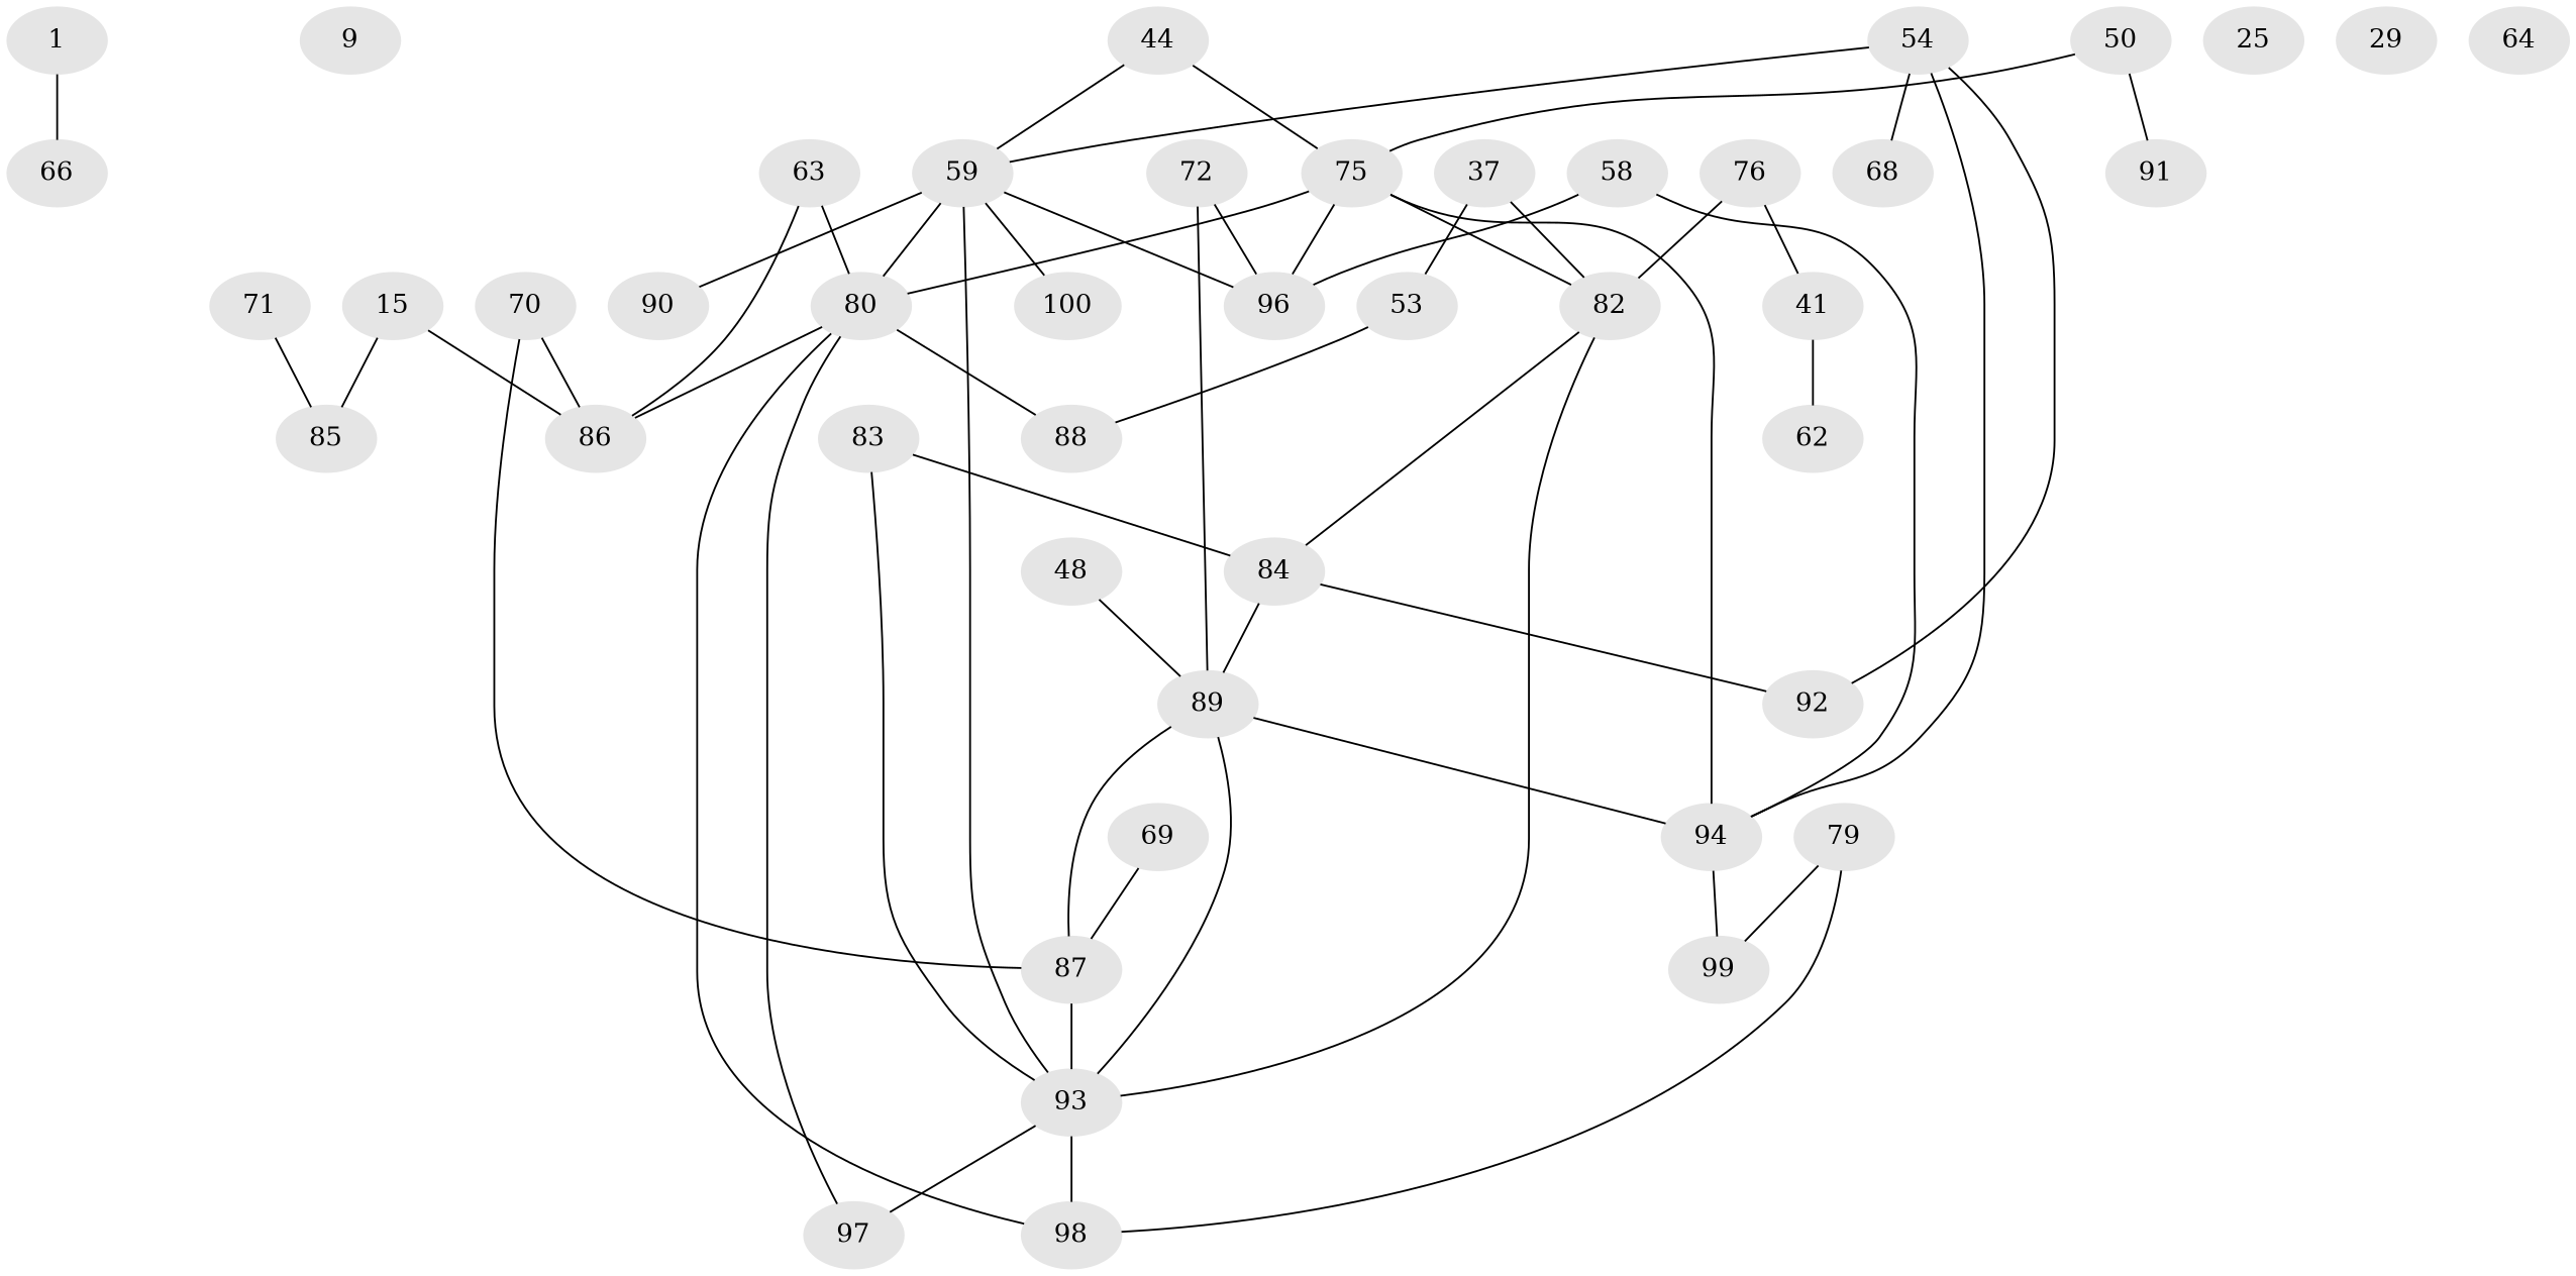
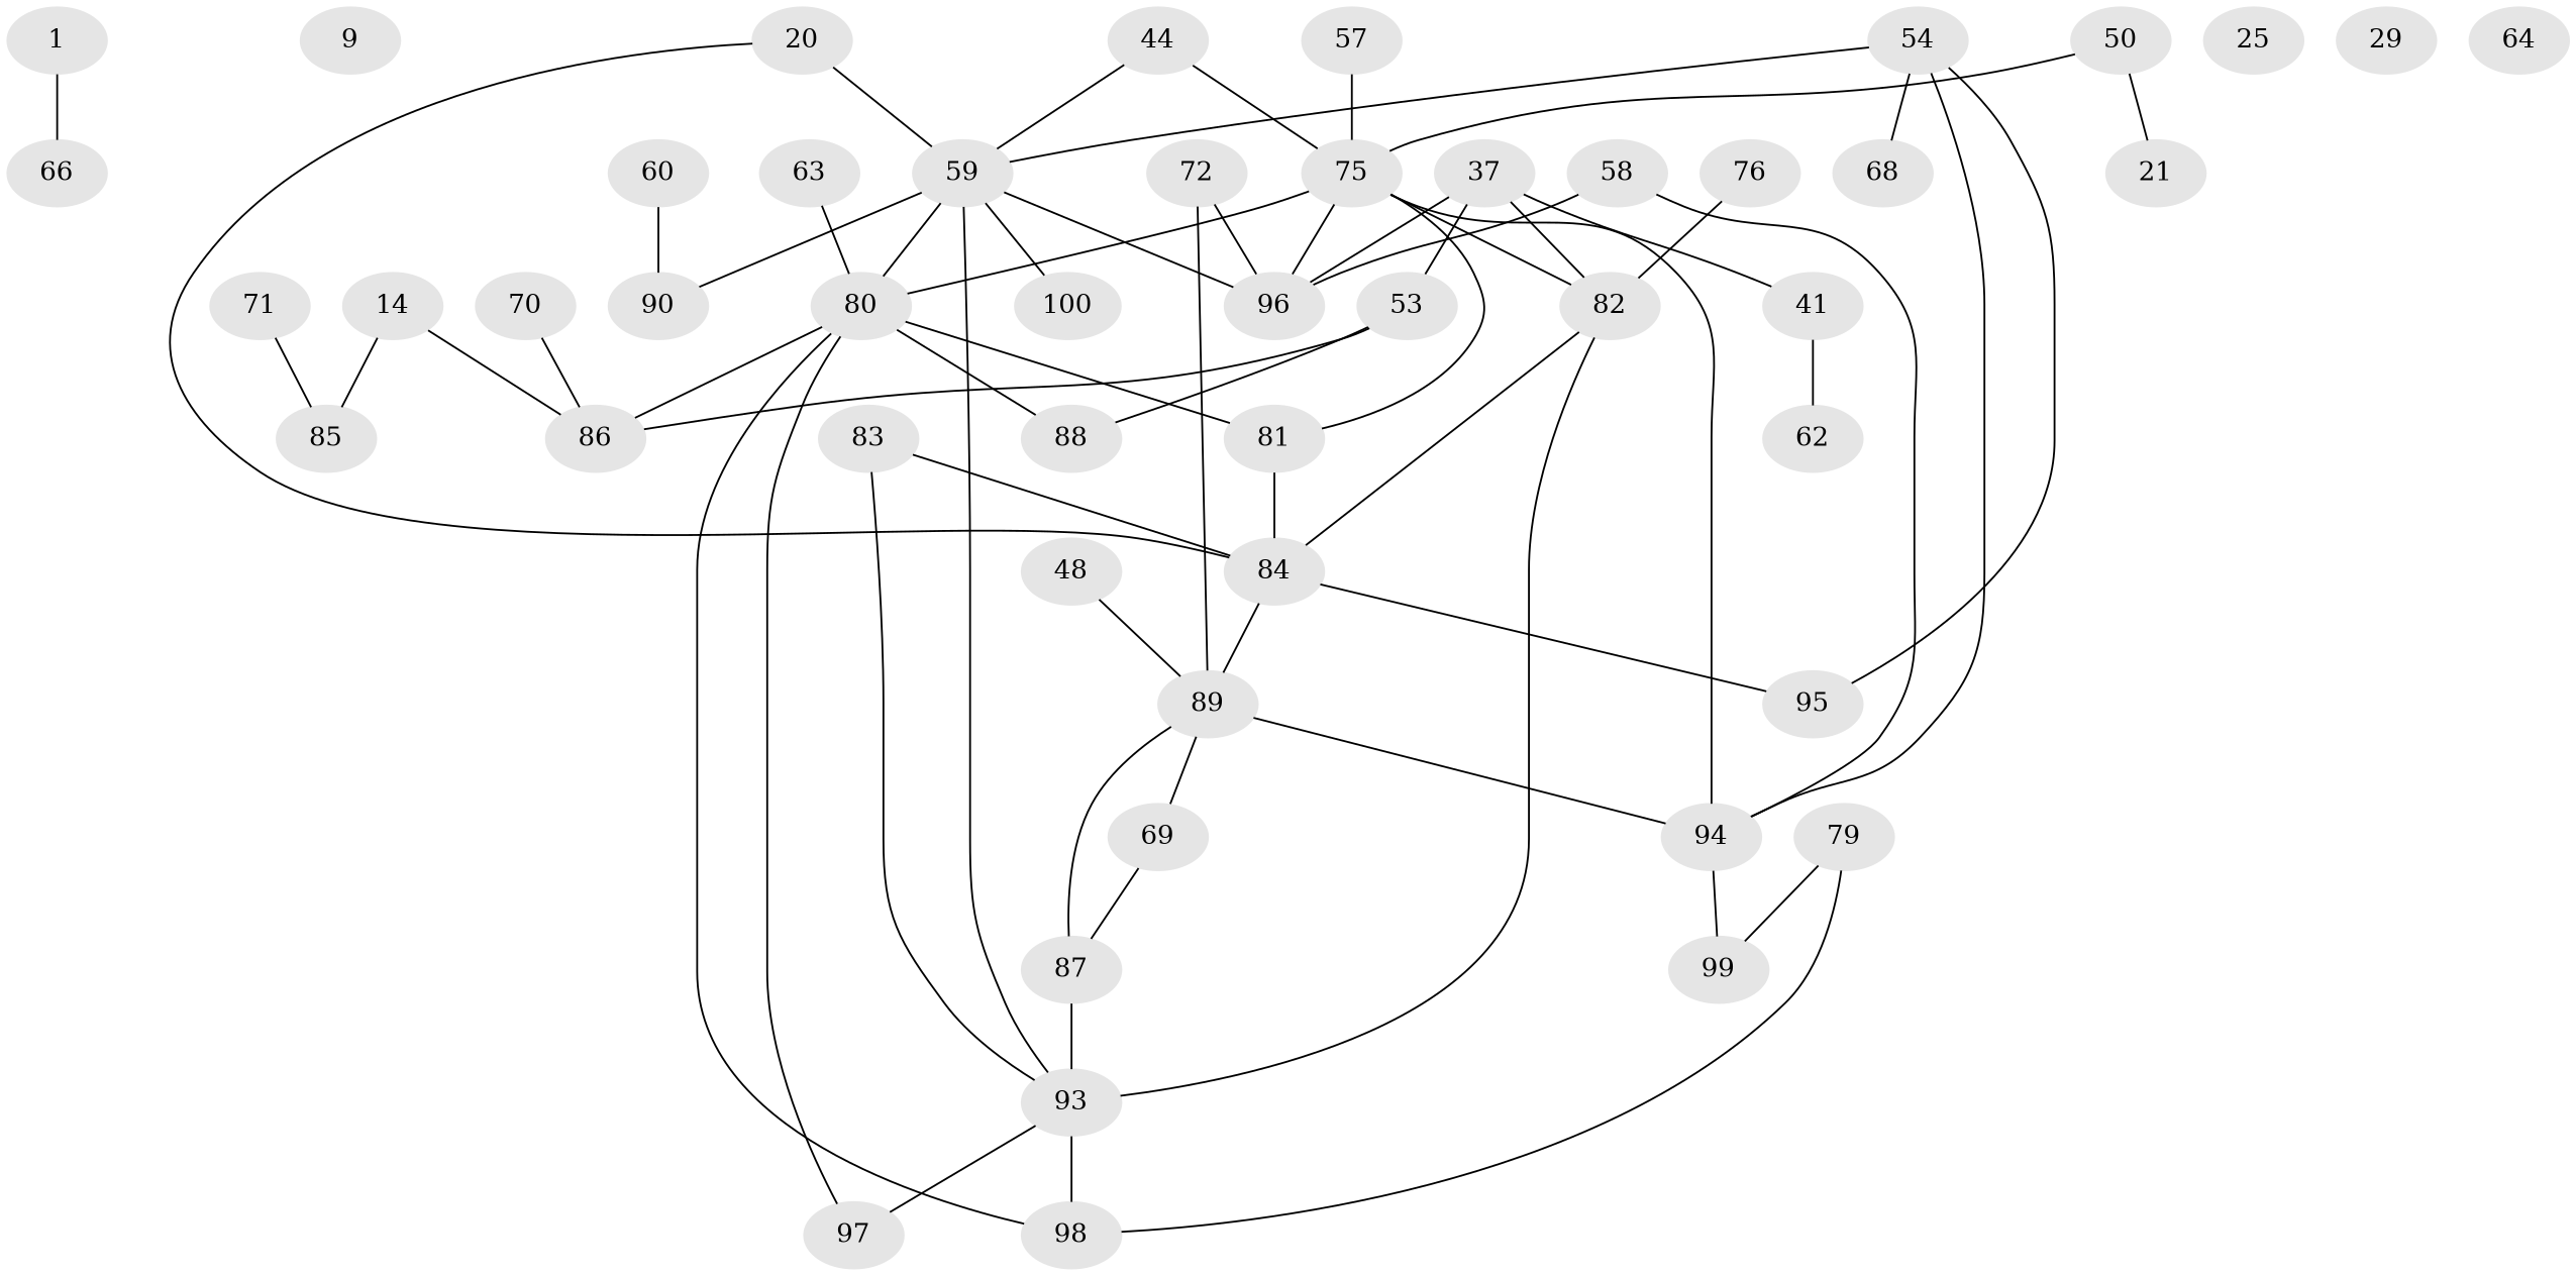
  graph {
    node [color=gray90 style=filled]
    1
    66
    9
    85 [super="+6"]
-   15
+   15 [label=14]
    86 [super="+78"]
    59 [super="+16+26+46"]
    96 [super="+3"]
    80 [super="+17+74+65"]
    90
    93 [super="+92"]
    100
+   20
    84 [super="+5+11"]
    89 [super="+23"]
-   95 [label=92]
+   95
    25
    29
    41 [super="+22"]
    62
    37
    53
    82 [super="+2+4+56+19+32"]
    88
    44
    75 [super="+13+55+73"]
    94 [super="+47"]
+   81 [super="+67+77"]
    48
    50
-   91
+   91 [label=21]
    54
    68
    99
+   57
    58
    98 [super="+38"]
    97
+   60
    63
    64
    69
    87
    70 [super="+35"]
    71
    72
    76
    79
    83 [super="+42"]
    1 -- 66
    15 -- 85
    15 -- 86
    59 -- 96
    59 -- 80
    59 -- 90
    59 -- 93 [weight=2]
    59 -- 100
    80 -- 86 [weight=2]
    80 -- 88
+   80 -- 81 [weight=3]
    80 -- 98
    80 -- 97
    93 -- 98
    93 -- 97
+   20 -- 59
+   20 -- 84
    84 -- 89 [weight=2]
    84 -- 95
-   89 -- 93
+   89 -- 69
    89 -- 94
    41 -- 62
-   76 -- 41
+   37 -- 96
+   37 -- 41
    37 -- 53
    37 -- 82
-   63 -- 86
+   53 -- 86
    53 -- 88
    82 -- 93
    82 -- 84 [weight=2]
    44 -- 59
    44 -- 75
    75 -- 96
    75 -- 80
    75 -- 82 [weight=3]
    75 -- 94
+   75 -- 81
    94 -- 99
+   81 -- 84
    48 -- 89
    50 -- 75
    50 -- 91
    54 -- 59
    54 -- 95
    54 -- 94
    54 -- 68
+   57 -- 75
    58 -- 96
    58 -- 94
+   60 -- 90
    63 -- 80
    69 -- 87
    87 -- 93 [weight=3]
    87 -- 89
    70 -- 86
-   70 -- 87
    71 -- 85
    72 -- 96
    72 -- 89
    76 -- 82
    79 -- 99
    79 -- 98
    83 -- 93
    83 -- 84
  }
